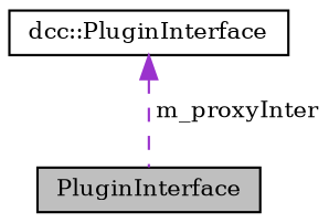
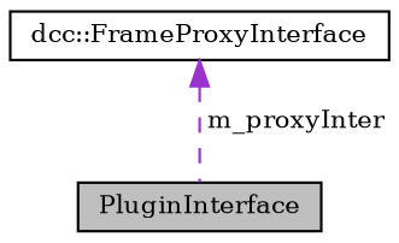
  digraph {
    fontname="DejaVu Serif"
    node [color=black fontname="DejaVu Serif" fontsize=10 shape=record style=filled]
    n1 [fillcolor=grey75 fontcolor=black height=0.2 label=PluginInterface width=0.4]
-   n2 [fillcolor=white height=0.2 label="dcc::PluginInterface" width=0.4]
+   n2 [fillcolor=white height=0.2 label="dcc::FrameProxyInterface" width=0.4]
    n2 -> n1 [color=darkorchid3 dir=back fontname="DejaVu Serif" fontsize=10 label=" m_proxyInter" labelfontname=Helvetica labelfontsize=10 style=dashed]
  }
